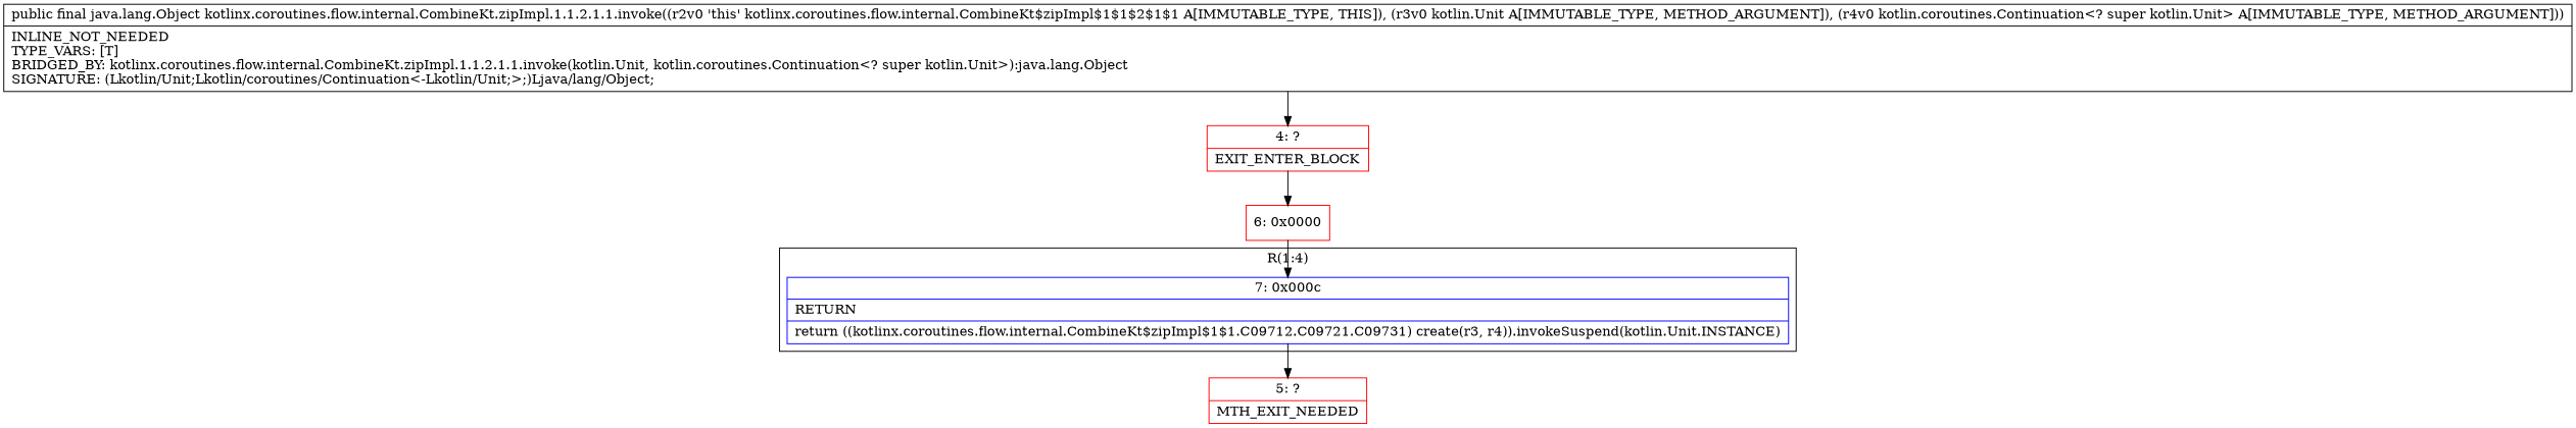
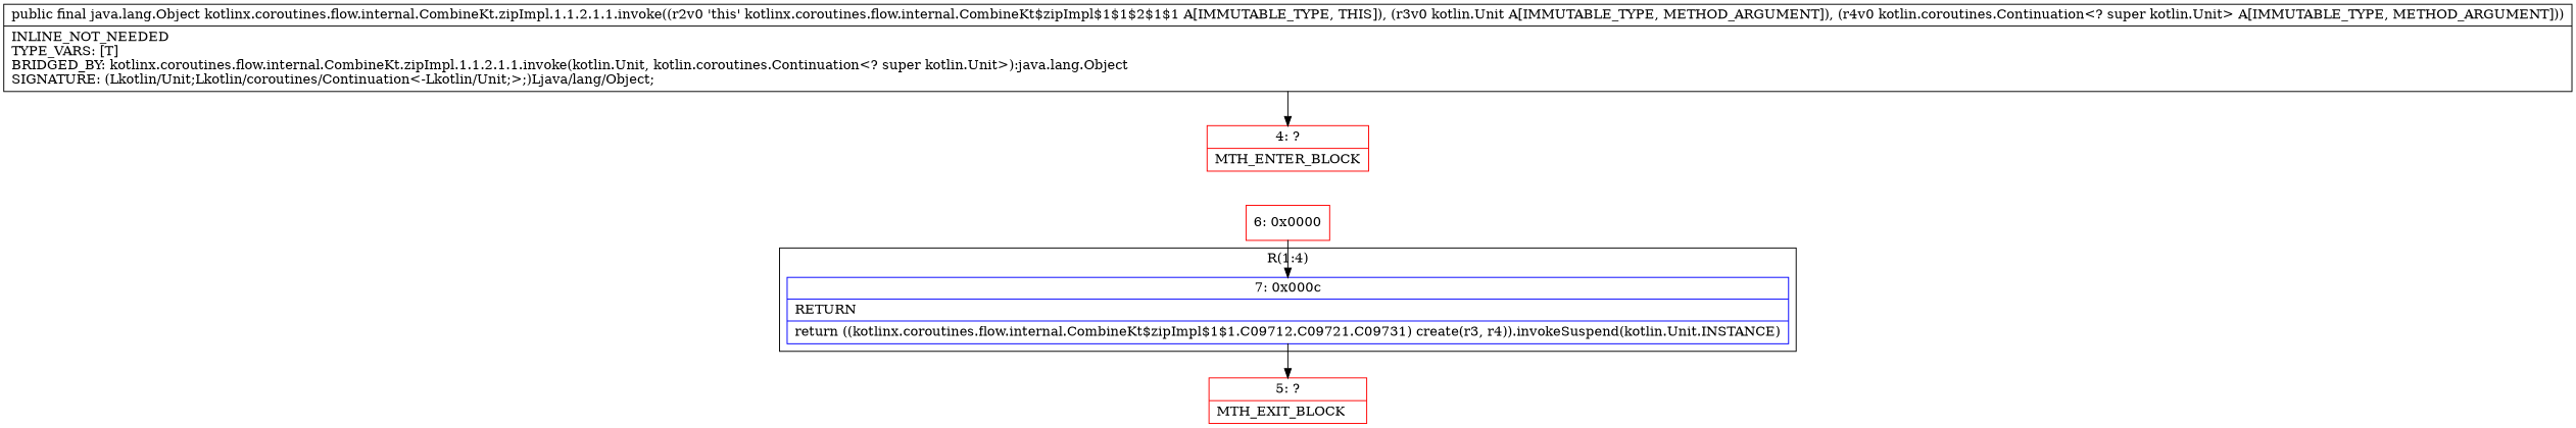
  digraph {
    node [color=red shape=record]
    n1 [color=blue label="{7\:\ 0x000c|RETURN\l|return ((kotlinx.coroutines.flow.internal.CombineKt$zipImpl$1$1.C09712.C09721.C09731) create(r3, r4)).invokeSuspend(kotlin.Unit.INSTANCE)\l}"]
-   n2 [label="{5\:\ ?|MTH_EXIT_NEEDED\l}"]
-   n3 [label="{4\:\ ?|EXIT_ENTER_BLOCK\l}"]
+   n2 [label="{5\:\ ?|MTH_EXIT_BLOCK\l}"]
+   n3 [label="{4\:\ ?|MTH_ENTER_BLOCK\l}"]
    n4 [label="{6\:\ 0x0000}"]
    n5 [label="{public final java.lang.Object kotlinx.coroutines.flow.internal.CombineKt.zipImpl.1.1.2.1.1.invoke((r2v0 'this' kotlinx.coroutines.flow.internal.CombineKt$zipImpl$1$1$2$1$1 A[IMMUTABLE_TYPE, THIS]), (r3v0 kotlin.Unit A[IMMUTABLE_TYPE, METHOD_ARGUMENT]), (r4v0 kotlin.coroutines.Continuation\<? super kotlin.Unit\> A[IMMUTABLE_TYPE, METHOD_ARGUMENT]))  | INLINE_NOT_NEEDED\lTYPE_VARS: [T]\lBRIDGED_BY: kotlinx.coroutines.flow.internal.CombineKt.zipImpl.1.1.2.1.1.invoke(kotlin.Unit, kotlin.coroutines.Continuation\<? super kotlin.Unit\>):java.lang.Object\lSIGNATURE: (Lkotlin\/Unit;Lkotlin\/coroutines\/Continuation\<\-Lkotlin\/Unit;\>;)Ljava\/lang\/Object;\l}" color=""]
    subgraph cluster_1 {
      label="R(1:4)"
      n1
    }
    n1 -> n2
-   n3 -> n4
    n4 -> n1
    n5 -> n3
  }
